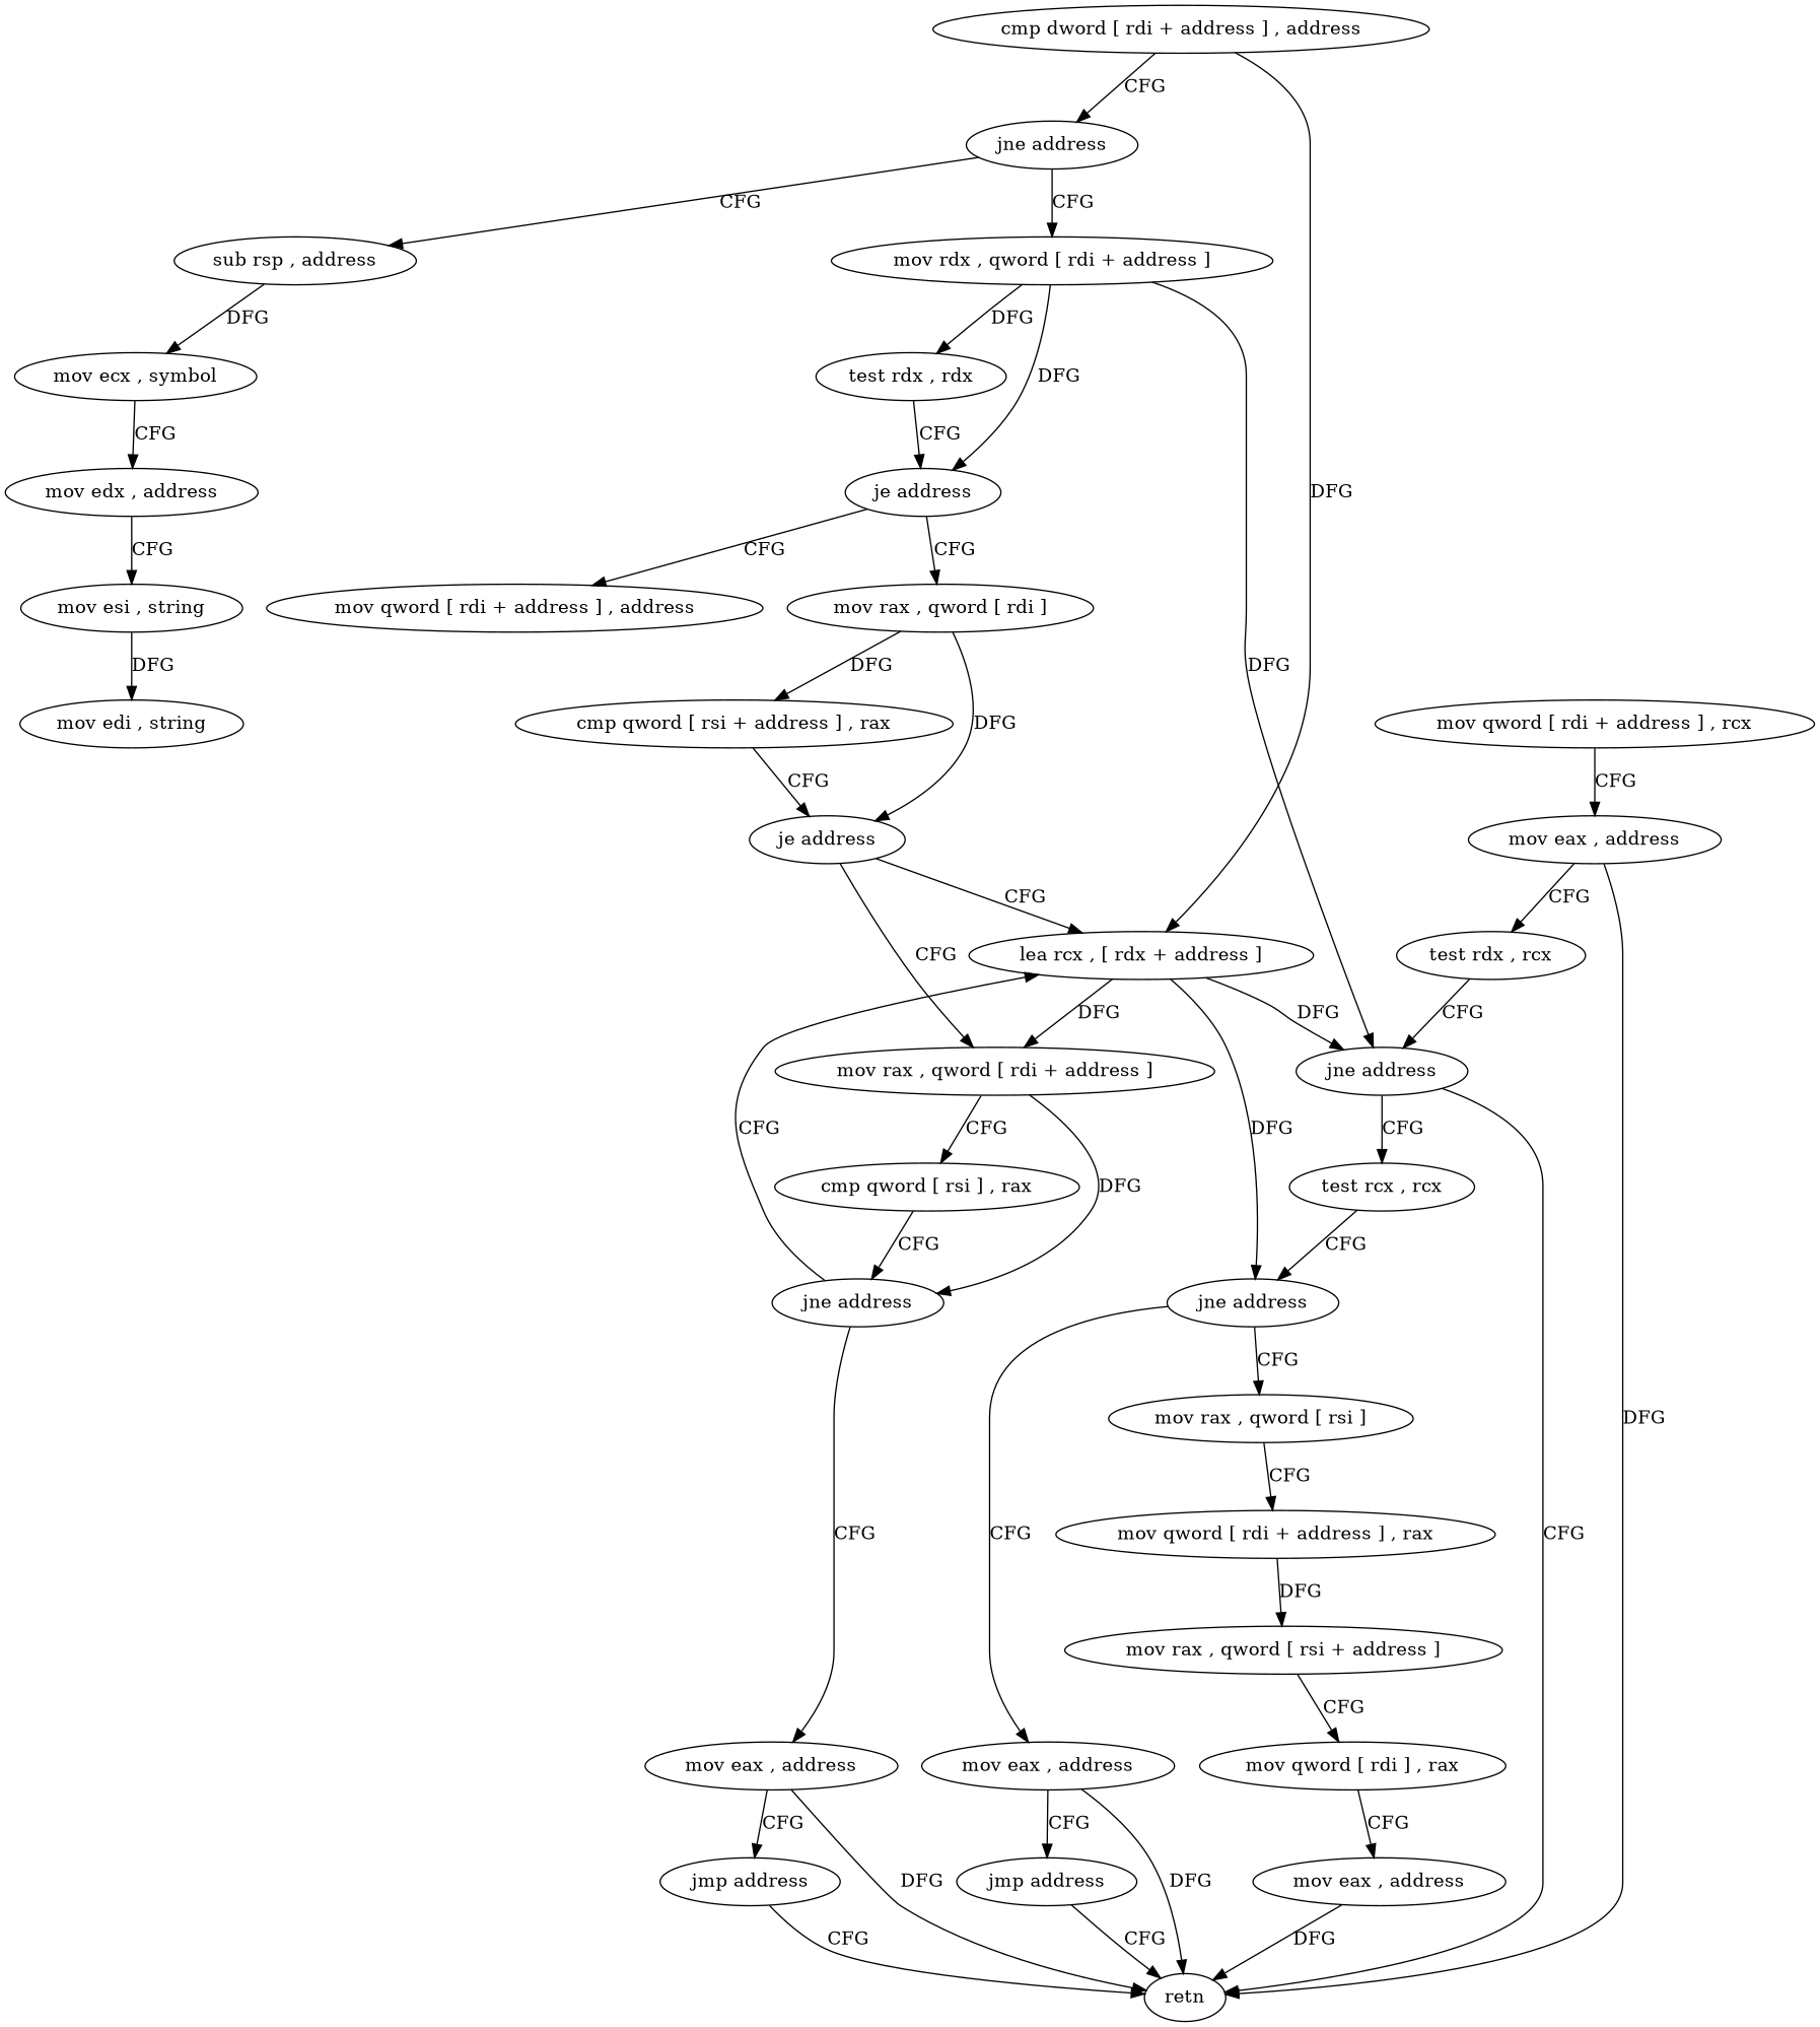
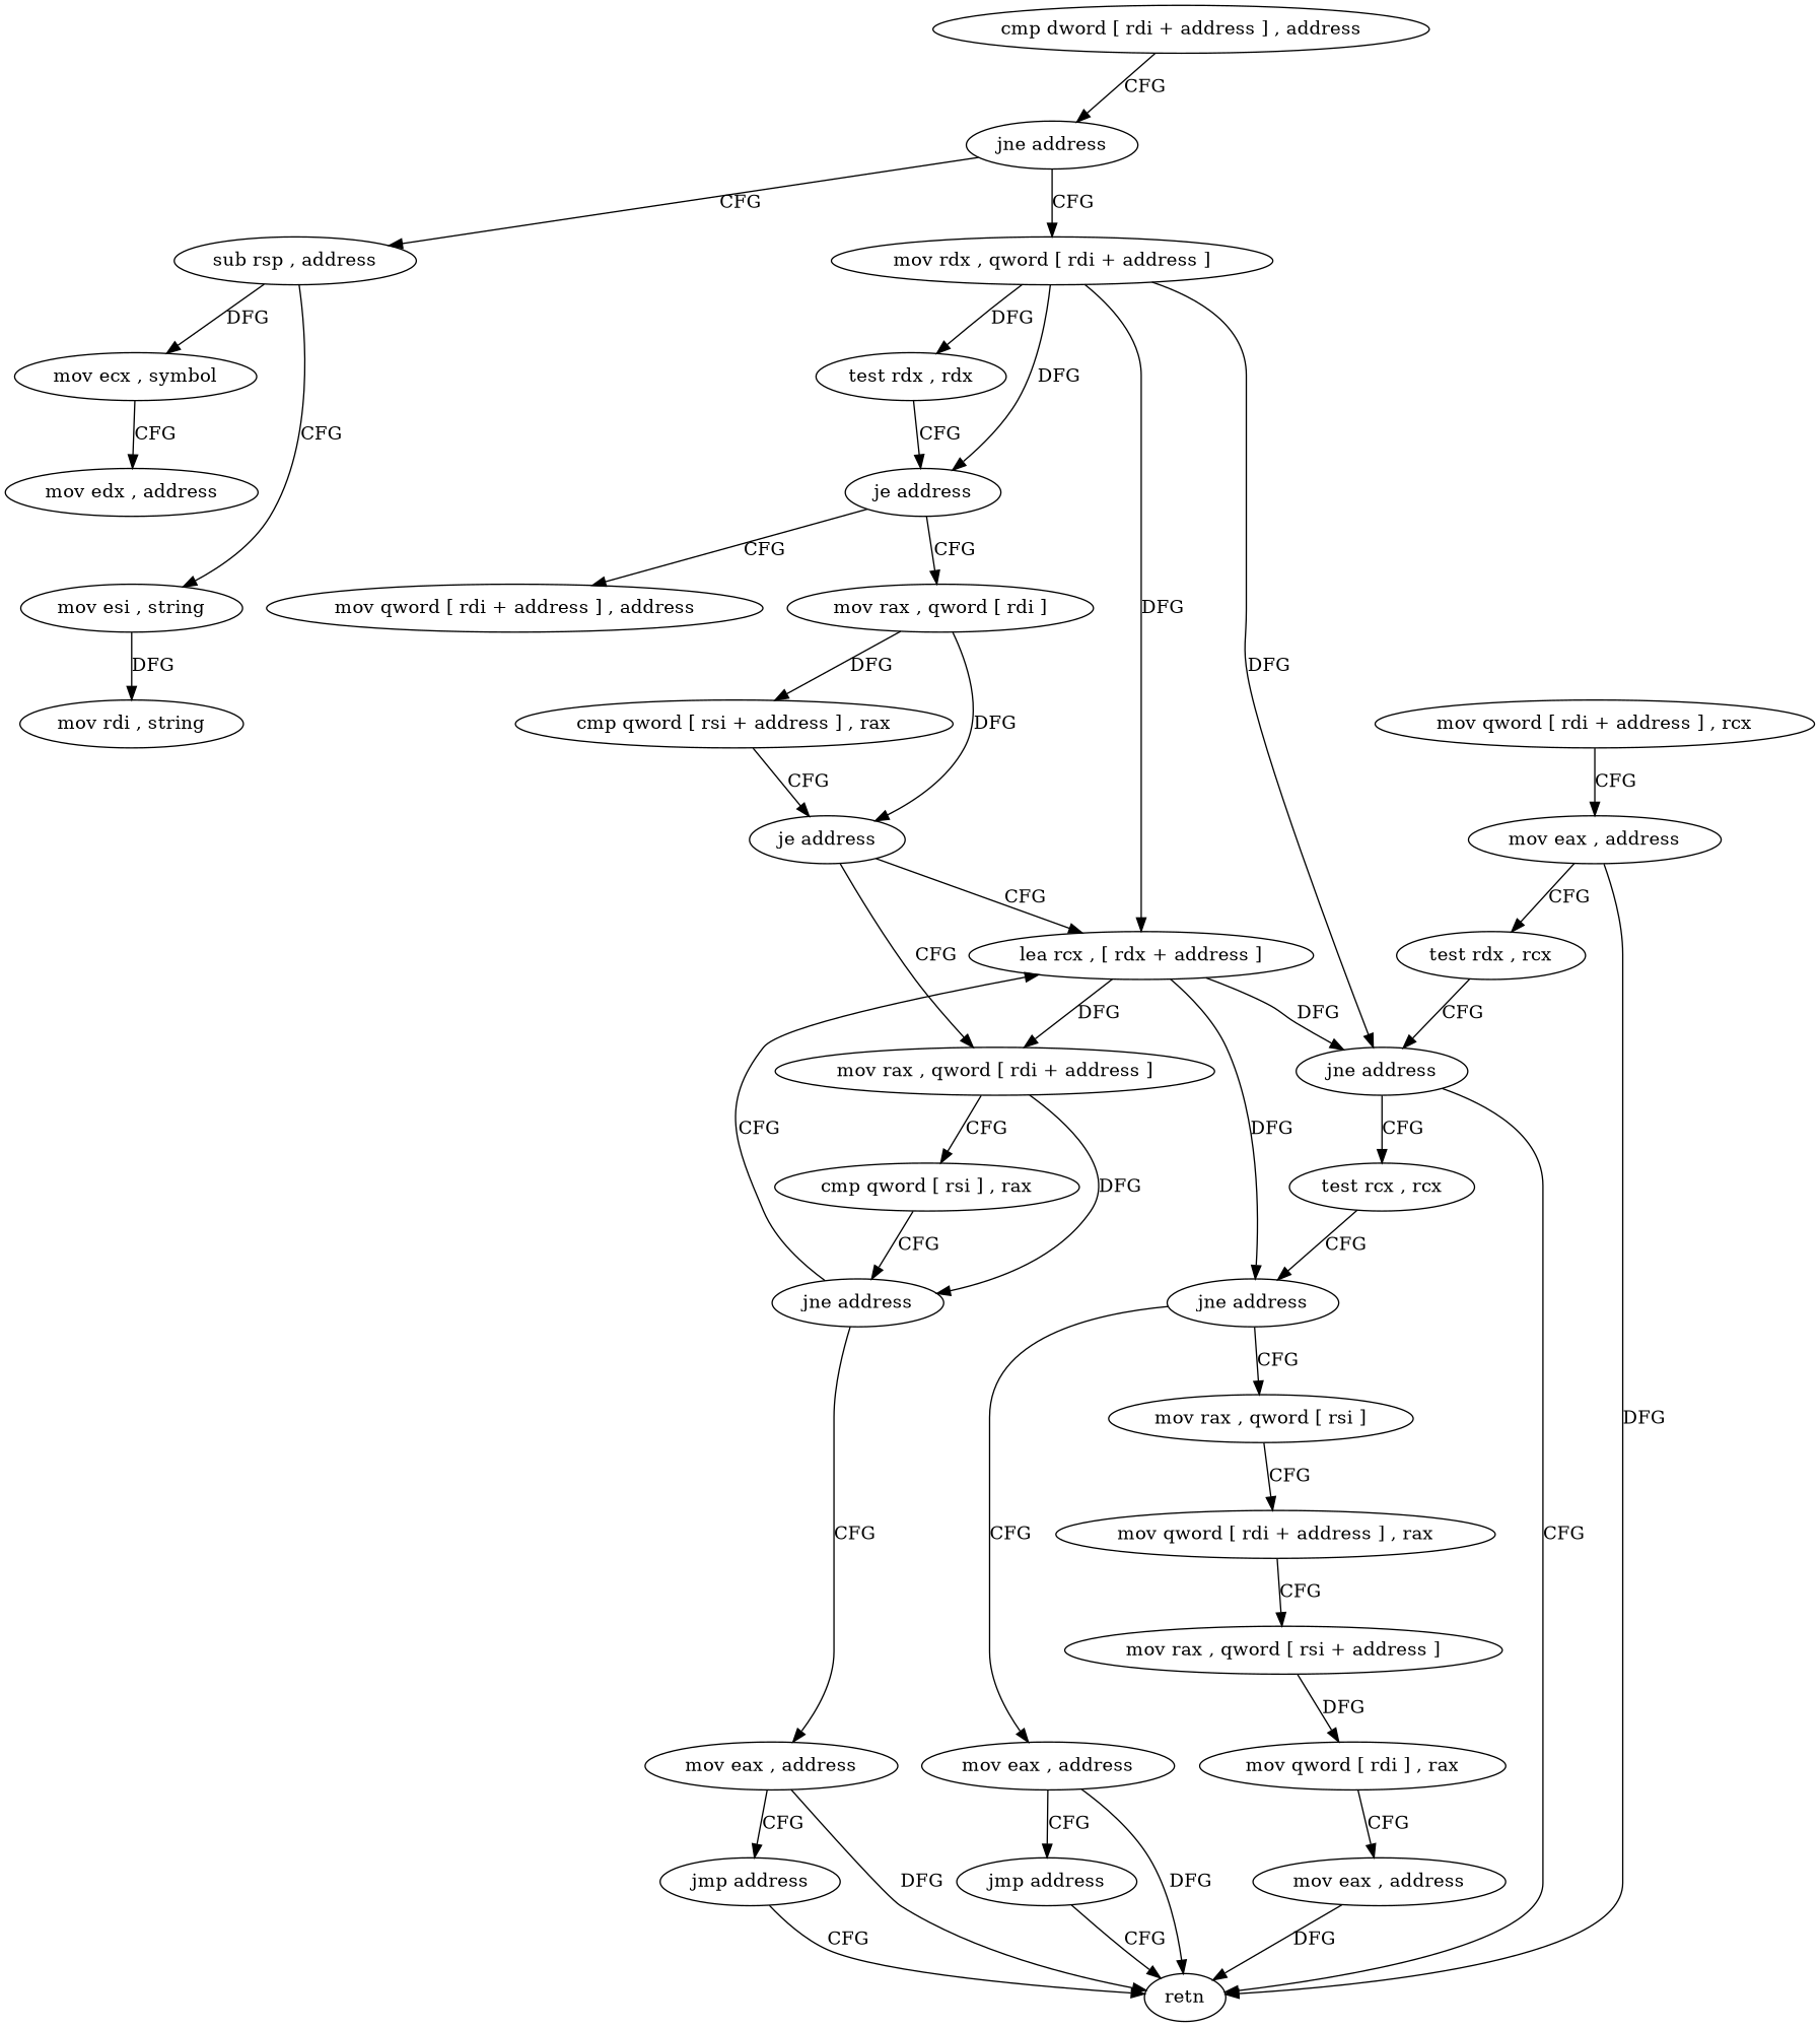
  digraph {
    n1 [label="cmp dword [ rdi + address ] , address"]
    n2 [label="jne address"]
    n3 [label="sub rsp , address"]
    n4 [label="mov rdx , qword [ rdi + address ]"]
    n5 [label="mov ecx , symbol"]
    n6 [label="test rdx , rdx"]
    n7 [label="je address"]
    n8 [label="lea rcx , [ rdx + address ]"]
    n9 [label="jne address"]
    n10 [label="mov edx , address"]
    n11 [label="mov qword [ rdi + address ] , address"]
    n12 [label="mov rax , qword [ rdi ]"]
    n13 [label="mov rax , qword [ rdi + address ]"]
    n14 [label="jne address"]
    n15 [label=retn]
    n16 [label="test rcx , rcx"]
    n17 [label="mov esi , string"]
-   n18 [label="mov edi , string"]
+   n18 [label="mov rdi , string"]
    n19 [label="cmp qword [ rsi + address ] , rax"]
    n20 [label="je address"]
    n21 [label="mov rax , qword [ rsi ]"]
    n22 [label="mov qword [ rdi + address ] , rax"]
    n23 [label="mov rax , qword [ rsi + address ]"]
    n24 [label="cmp qword [ rsi ] , rax"]
    n25 [label="jne address"]
    n26 [label="mov eax , address"]
    n27 [label="mov qword [ rdi + address ] , rcx"]
    n28 [label="mov eax , address"]
    n29 [label="mov eax , address"]
    n30 [label="jmp address"]
    n31 [label="test rdx , rcx"]
    n32 [label="jmp address"]
    n33 [label="mov qword [ rdi ] , rax"]
    n34 [label="mov eax , address"]
    n1 -> n2 [label=CFG]
    n2 -> n3 [label=CFG]
    n2 -> n4 [label=CFG]
    n3 -> n5 [label=DFG]
    n4 -> n6 [label=DFG]
    n4 -> n7 [label=DFG]
-   n1 -> n8 [label=DFG]
+   n4 -> n8 [label=DFG]
    n4 -> n9 [label=DFG]
    n5 -> n10 [label=CFG]
    n6 -> n7 [label=CFG]
    n7 -> n11 [label=CFG]
    n7 -> n12 [label=CFG]
    n8 -> n9 [label=DFG]
    n8 -> n13 [label=DFG]
    n8 -> n14 [label=DFG]
    n9 -> n15 [label=CFG]
    n9 -> n16 [label=CFG]
-   n10 -> n17 [label=CFG]
+   n3 -> n17 [label=CFG]
    n12 -> n19 [label=DFG]
    n12 -> n20 [label=DFG]
    n13 -> n24 [label=CFG]
    n13 -> n25 [label=DFG]
    n14 -> n21 [label=CFG]
    n14 -> n29 [label=CFG]
    n16 -> n14 [label=CFG]
    n17 -> n18 [label=DFG]
    n19 -> n20 [label=CFG]
    n20 -> n8 [label=CFG]
    n20 -> n13 [label=CFG]
    n21 -> n22 [label=CFG]
-   n22 -> n23 [label=DFG]
-   n23 -> n33 [label=CFG]
+   n22 -> n23 [label=CFG]
+   n23 -> n33 [label=DFG]
    n24 -> n25 [label=CFG]
    n25 -> n8 [label=CFG]
    n25 -> n26 [label=CFG]
    n26 -> n15 [label=DFG]
    n26 -> n30 [label=CFG]
    n27 -> n28 [label=CFG]
    n28 -> n15 [label=DFG]
    n28 -> n31 [label=CFG]
    n29 -> n15 [label=DFG]
    n29 -> n32 [label=CFG]
    n30 -> n15 [label=CFG]
    n31 -> n9 [label=CFG]
    n32 -> n15 [label=CFG]
    n33 -> n34 [label=CFG]
    n34 -> n15 [label=DFG]
  }
